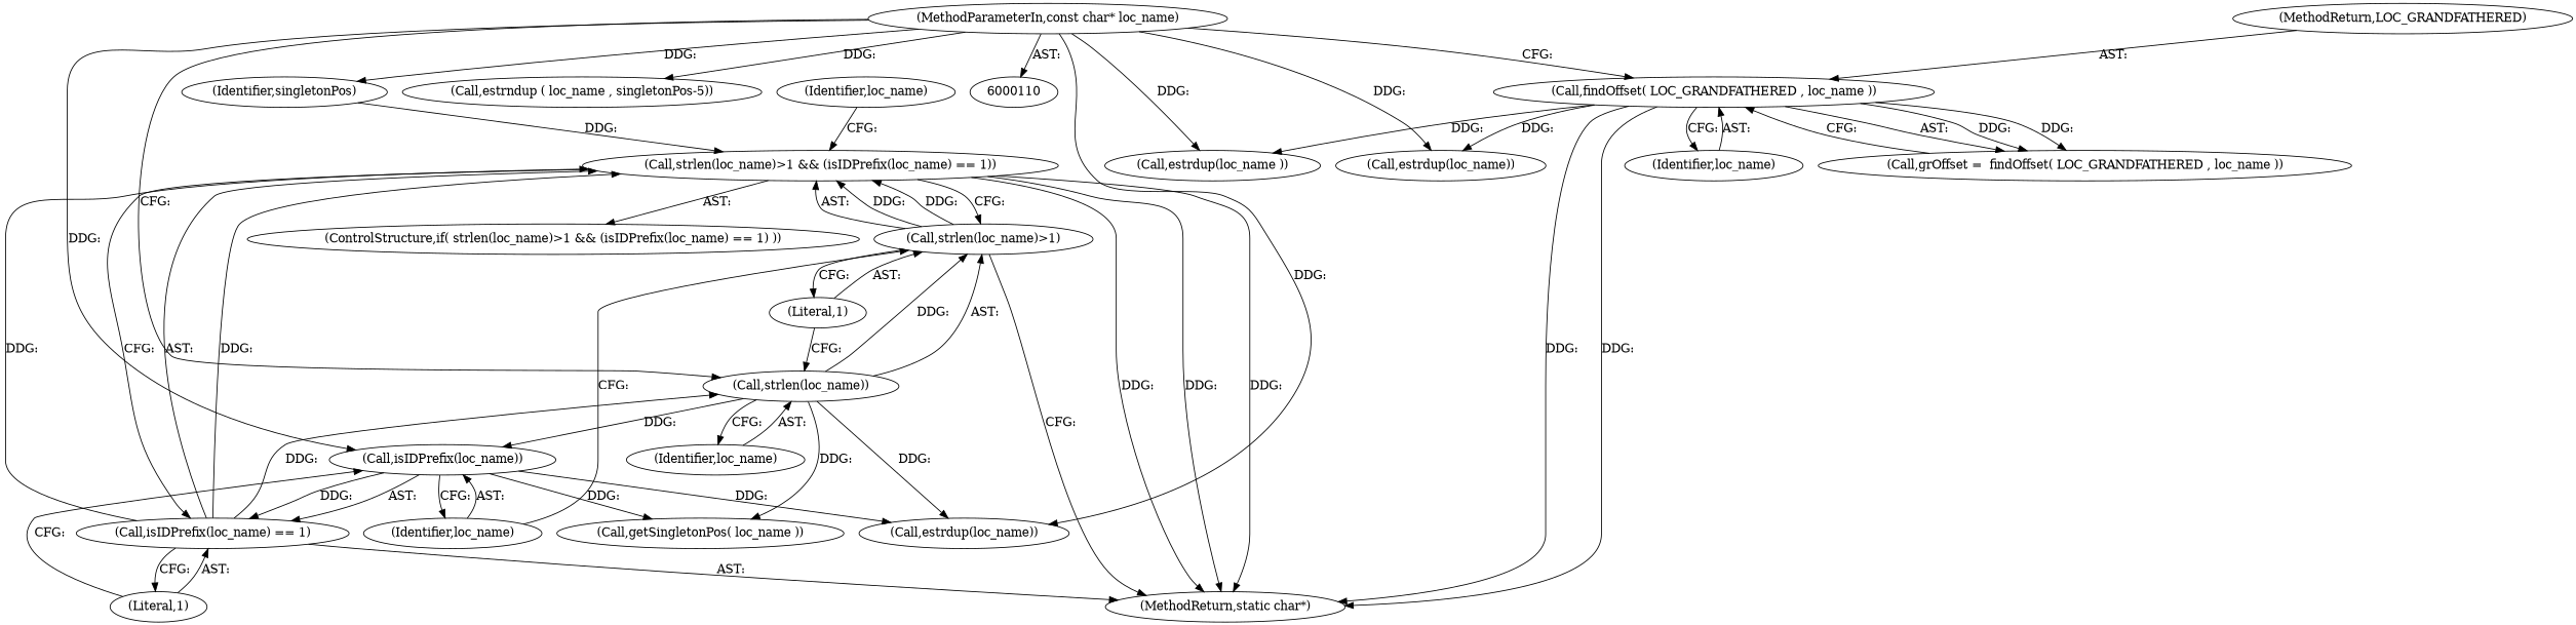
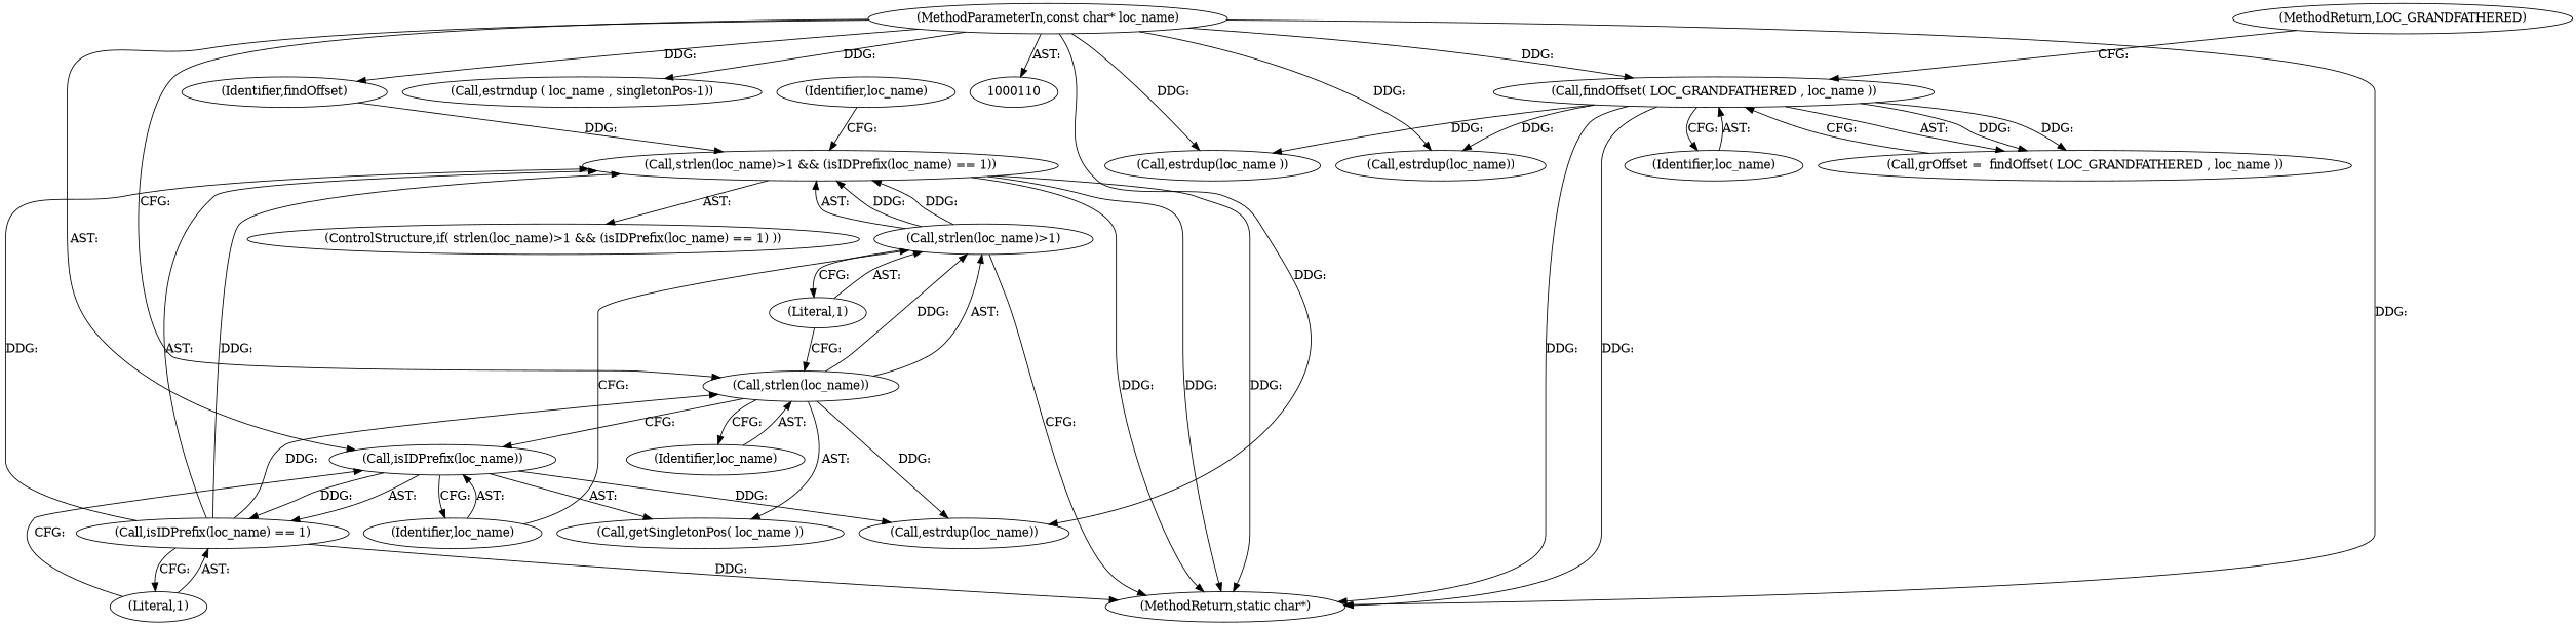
  digraph {
    n1 [label="(Call,strlen(loc_name)>1 && (isIDPrefix(loc_name) == 1))"]
    n2 [label="(Call,strlen(loc_name)>1)"]
    n3 [label="(Call,isIDPrefix(loc_name) == 1)"]
    n4 [label="(MethodReturn,static char*)"]
    n5 [label="(ControlStructure,if( strlen(loc_name)>1 && (isIDPrefix(loc_name) == 1) ))"]
    n6 [label="(Literal,1)"]
    n7 [label="(Call,strlen(loc_name))"]
    n8 [label="(Literal,1)"]
    n9 [label="(Call,isIDPrefix(loc_name))"]
    n10 [label="(Call,getSingletonPos( loc_name ))"]
    n11 [label="(Identifier,loc_name)"]
    n12 [label="(Call,estrdup(loc_name))"]
    n13 [label="(Identifier,loc_name)"]
    n14 [label="(Call,findOffset( LOC_GRANDFATHERED , loc_name ))"]
    n15 [label="(Call,estrdup(loc_name))"]
    n16 [label="(Call,grOffset =  findOffset( LOC_GRANDFATHERED , loc_name ))"]
    n17 [label="(Identifier,loc_name)"]
    n18 [label="(Call,estrdup(loc_name ))"]
    n19 [label="(MethodParameterIn,const char* loc_name)"]
-   n20 [label="(Call,estrndup ( loc_name , singletonPos-5))"]
-   1000110 [label=6000110]
-   n22 [label="(Identifier,singletonPos)"]
+   n20 [label="(Call,estrndup ( loc_name , singletonPos-1))"]
+   1000110
+   n22 [label="(Identifier,findOffset)"]
    n23 [label="(MethodReturn,LOC_GRANDFATHERED)"]
    n24 [label="(Identifier,loc_name)"]
-   n1 -> n2 [label="CFG: "]
-   n1 -> n3 [label="CFG: "]
    n1 -> n4 [label="DDG: "]
    n1 -> n4 [label="DDG: "]
    n1 -> n4 [label="DDG: "]
    n1 -> n5 [label="AST: "]
    n2 -> n1 [label="AST: "]
    n2 -> n1 [label="DDG: "]
    n2 -> n1 [label="DDG: "]
    n2 -> n4 [label="CFG: "]
    n2 -> n6 [label="CFG: "]
    n3 -> n1 [label="AST: "]
    n3 -> n1 [label="DDG: "]
    n3 -> n1 [label="DDG: "]
-   n3 -> n4 [label="AST: "]
+   n3 -> n4 [label="DDG: "]
    n3 -> n7 [label="DDG: "]
    n3 -> n8 [label="CFG: "]
    n6 -> n2 [label="AST: "]
    n6 -> n7 [label="CFG: "]
    n7 -> n2 [label="AST: "]
    n7 -> n2 [label="DDG: "]
-   n7 -> n9 [label="DDG: "]
-   n7 -> n10 [label="DDG: "]
+   n7 -> n9 [label="CFG: "]
+   n7 -> n10 [label="AST: "]
    n7 -> n11 [label="CFG: "]
    n7 -> n12 [label="DDG: "]
    n8 -> n3 [label="AST: "]
    n8 -> n9 [label="CFG: "]
    n9 -> n3 [label="AST: "]
    n9 -> n3 [label="DDG: "]
-   n9 -> n10 [label="DDG: "]
+   n9 -> n10 [label="AST: "]
    n9 -> n12 [label="DDG: "]
    n9 -> n13 [label="CFG: "]
    n11 -> n7 [label="AST: "]
    n13 -> n2 [label="CFG: "]
    n13 -> n9 [label="AST: "]
    n14 -> n4 [label="DDG: "]
    n14 -> n4 [label="DDG: "]
    n14 -> n15 [label="DDG: "]
    n14 -> n16 [label="AST: "]
    n14 -> n16 [label="DDG: "]
    n14 -> n16 [label="DDG: "]
    n14 -> n17 [label="CFG: "]
    n14 -> n18 [label="DDG: "]
    n16 -> n14 [label="CFG: "]
    n17 -> n14 [label="AST: "]
+   n19 -> n4 [label="DDG: "]
    n19 -> n7 [label="CFG: "]
-   n19 -> n9 [label="DDG: "]
+   n19 -> n9 [label="AST: "]
    n19 -> n12 [label="DDG: "]
-   n19 -> n14 [label="CFG: "]
+   n19 -> n14 [label="DDG: "]
    n19 -> n15 [label="DDG: "]
    n19 -> n18 [label="DDG: "]
    n19 -> n20 [label="DDG: "]
    n19 -> 1000110 [label="AST: "]
    n19 -> n22 [label="DDG: "]
    n22 -> n1 [label="DDG: "]
-   n23 -> n14 [label="AST: "]
+   n23 -> n14 [label="CFG: "]
    n24 -> n1 [label="CFG: "]
  }
